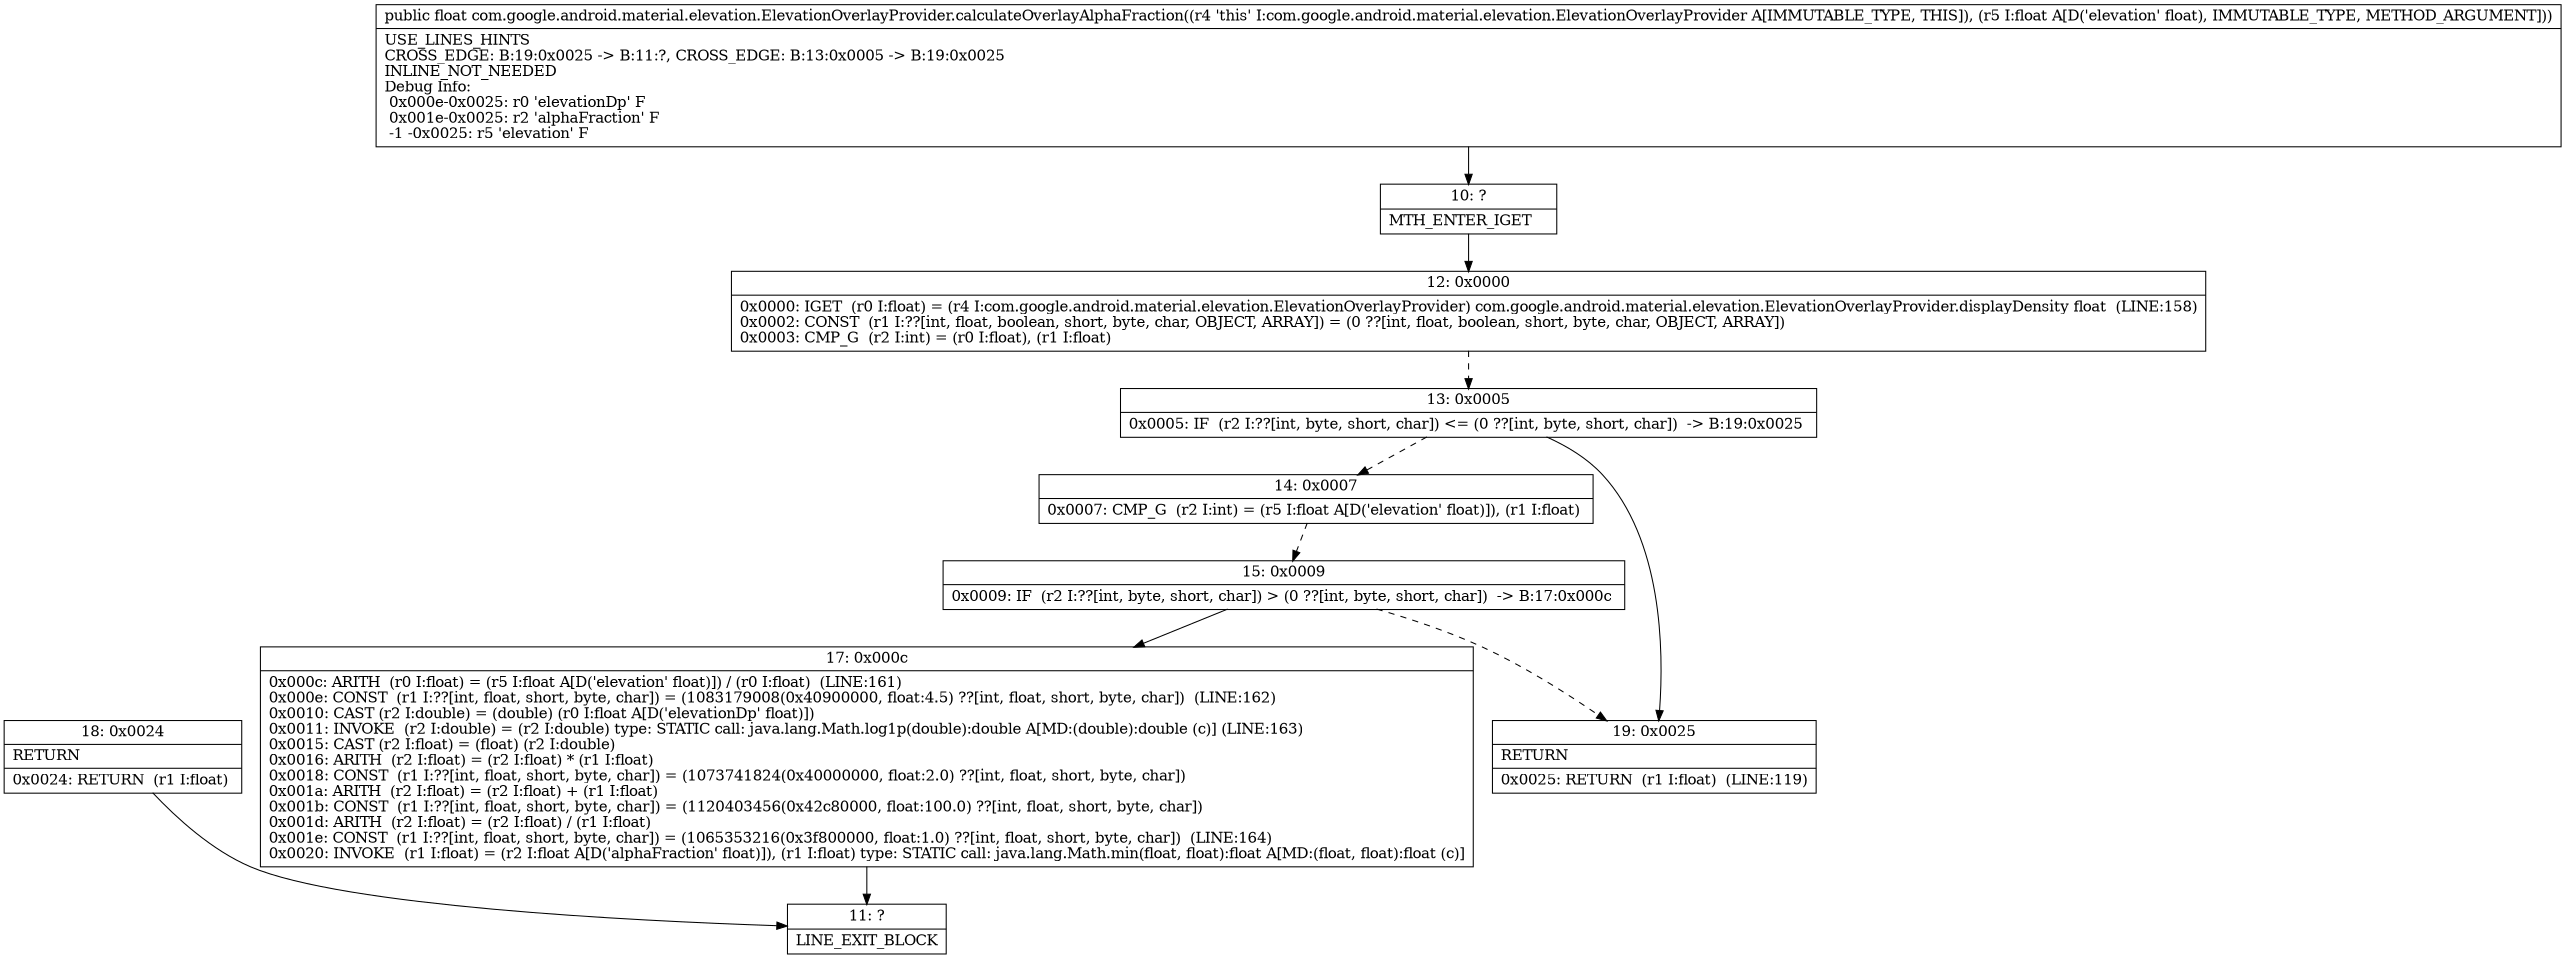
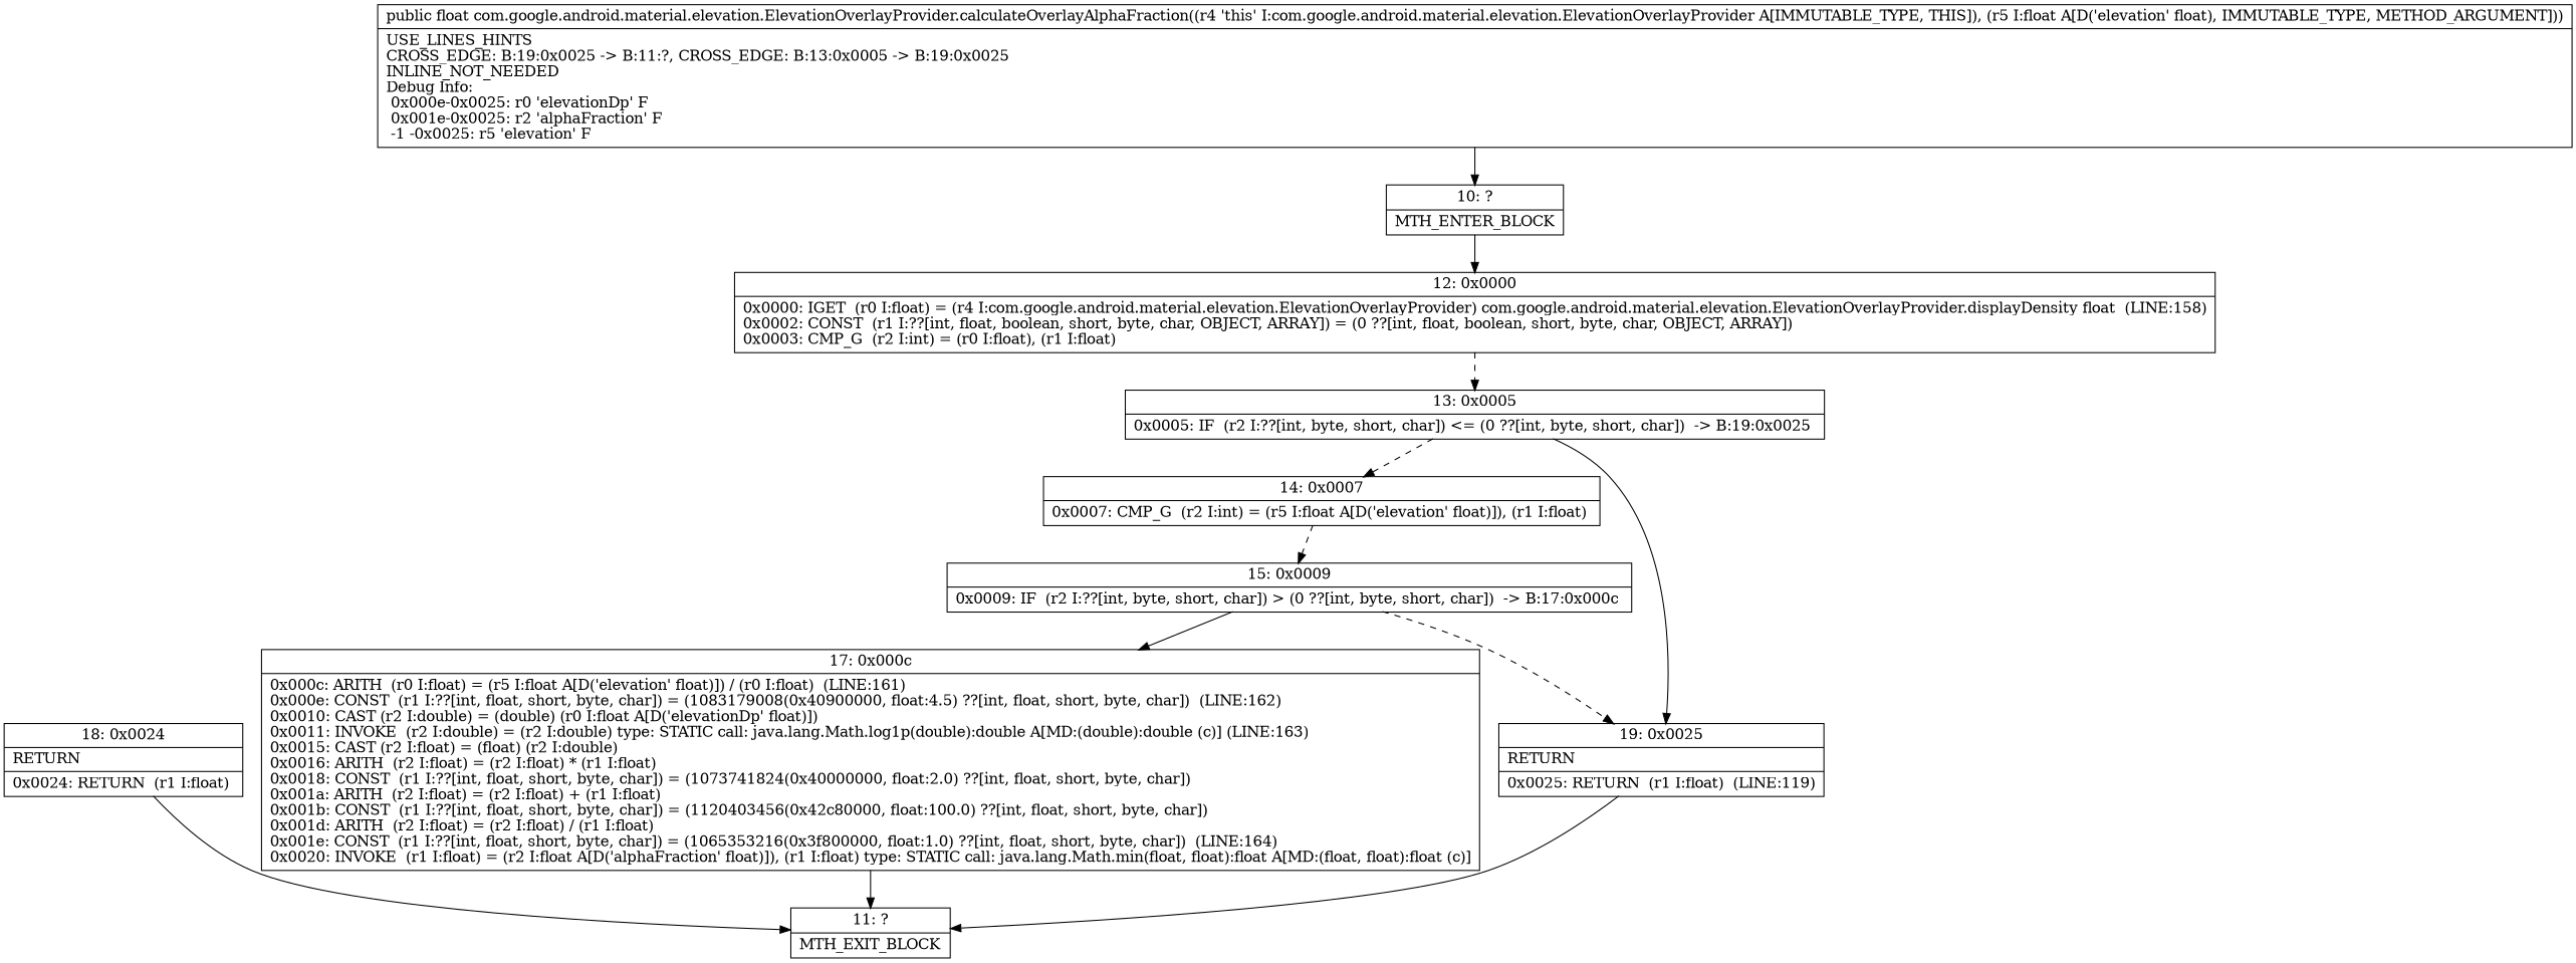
  digraph {
    node [shape=record]
-   n1 [label="{10\:\ ?|MTH_ENTER_IGET\l}"]
+   n1 [label="{10\:\ ?|MTH_ENTER_BLOCK\l}"]
    n2 [label="{12\:\ 0x0000|0x0000: IGET  (r0 I:float) = (r4 I:com.google.android.material.elevation.ElevationOverlayProvider) com.google.android.material.elevation.ElevationOverlayProvider.displayDensity float  (LINE:158)\l0x0002: CONST  (r1 I:??[int, float, boolean, short, byte, char, OBJECT, ARRAY]) = (0 ??[int, float, boolean, short, byte, char, OBJECT, ARRAY]) \l0x0003: CMP_G  (r2 I:int) = (r0 I:float), (r1 I:float) \l}"]
    n3 [label="{13\:\ 0x0005|0x0005: IF  (r2 I:??[int, byte, short, char]) \<= (0 ??[int, byte, short, char])  \-\> B:19:0x0025 \l}"]
    n4 [label="{14\:\ 0x0007|0x0007: CMP_G  (r2 I:int) = (r5 I:float A[D('elevation' float)]), (r1 I:float) \l}"]
    n5 [label="{19\:\ 0x0025|RETURN\l|0x0025: RETURN  (r1 I:float)  (LINE:119)\l}"]
    n6 [label="{15\:\ 0x0009|0x0009: IF  (r2 I:??[int, byte, short, char]) \> (0 ??[int, byte, short, char])  \-\> B:17:0x000c \l}"]
-   n7 [label="{11\:\ ?|LINE_EXIT_BLOCK\l}"]
+   n7 [label="{11\:\ ?|MTH_EXIT_BLOCK\l}"]
    n8 [label="{17\:\ 0x000c|0x000c: ARITH  (r0 I:float) = (r5 I:float A[D('elevation' float)]) \/ (r0 I:float)  (LINE:161)\l0x000e: CONST  (r1 I:??[int, float, short, byte, char]) = (1083179008(0x40900000, float:4.5) ??[int, float, short, byte, char])  (LINE:162)\l0x0010: CAST (r2 I:double) = (double) (r0 I:float A[D('elevationDp' float)]) \l0x0011: INVOKE  (r2 I:double) = (r2 I:double) type: STATIC call: java.lang.Math.log1p(double):double A[MD:(double):double (c)] (LINE:163)\l0x0015: CAST (r2 I:float) = (float) (r2 I:double) \l0x0016: ARITH  (r2 I:float) = (r2 I:float) * (r1 I:float) \l0x0018: CONST  (r1 I:??[int, float, short, byte, char]) = (1073741824(0x40000000, float:2.0) ??[int, float, short, byte, char]) \l0x001a: ARITH  (r2 I:float) = (r2 I:float) + (r1 I:float) \l0x001b: CONST  (r1 I:??[int, float, short, byte, char]) = (1120403456(0x42c80000, float:100.0) ??[int, float, short, byte, char]) \l0x001d: ARITH  (r2 I:float) = (r2 I:float) \/ (r1 I:float) \l0x001e: CONST  (r1 I:??[int, float, short, byte, char]) = (1065353216(0x3f800000, float:1.0) ??[int, float, short, byte, char])  (LINE:164)\l0x0020: INVOKE  (r1 I:float) = (r2 I:float A[D('alphaFraction' float)]), (r1 I:float) type: STATIC call: java.lang.Math.min(float, float):float A[MD:(float, float):float (c)]\l}"]
    n9 [label="{18\:\ 0x0024|RETURN\l|0x0024: RETURN  (r1 I:float) \l}"]
    n10 [label="{public float com.google.android.material.elevation.ElevationOverlayProvider.calculateOverlayAlphaFraction((r4 'this' I:com.google.android.material.elevation.ElevationOverlayProvider A[IMMUTABLE_TYPE, THIS]), (r5 I:float A[D('elevation' float), IMMUTABLE_TYPE, METHOD_ARGUMENT]))  | USE_LINES_HINTS\lCROSS_EDGE: B:19:0x0025 \-\> B:11:?, CROSS_EDGE: B:13:0x0005 \-\> B:19:0x0025\lINLINE_NOT_NEEDED\lDebug Info:\l  0x000e\-0x0025: r0 'elevationDp' F\l  0x001e\-0x0025: r2 'alphaFraction' F\l  \-1 \-0x0025: r5 'elevation' F\l}"]
    n1 -> n2
    n2 -> n3 [style=dashed]
    n3 -> n4 [style=dashed]
    n3 -> n5
    n4 -> n6 [style=dashed]
+   n5 -> n7
    n6 -> n5 [style=dashed]
    n6 -> n8
    n8 -> n7
    n9 -> n7
    n10 -> n1
  }
